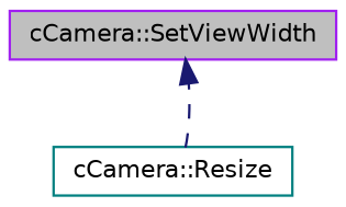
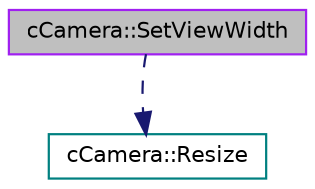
  digraph {
    rankdir=TB
    node [fontname=Helvetica fontsize=10 shape=record style=filled]
    n1 [color=purple fillcolor=grey75 fontcolor=black height=0.2 label="cCamera::SetViewWidth" width=0.4]
    n2 [color=teal fillcolor=white height=0.2 label="cCamera::Resize" width=0.4]
-   n2 -> n1 [color=midnightblue fontname=Helvetica fontsize=10 labelfontname=Helvetica labelfontsize=10 style=dashed]
+   n1 -> n2 [color=midnightblue fontname=Helvetica fontsize=10 labelfontname=Helvetica labelfontsize=10 style=dashed]
  }
